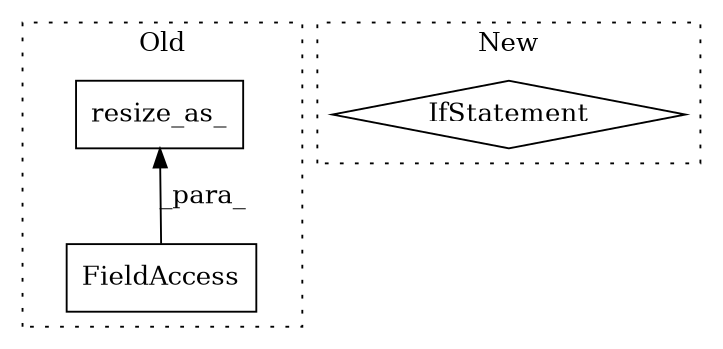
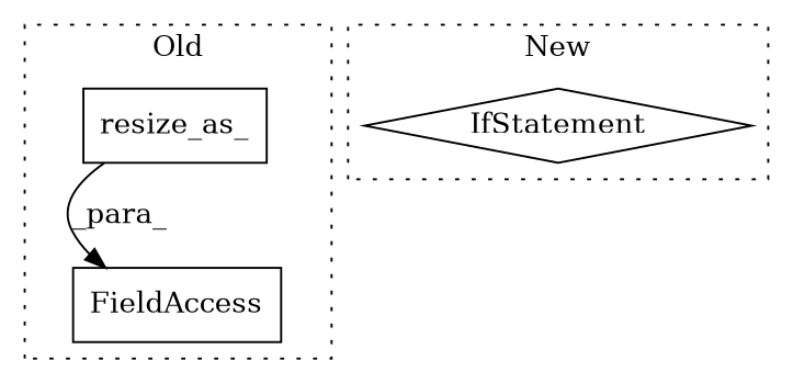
  digraph {
    node [shape=box]
    n1 [a=32 l="11,1" label=resize_as_ s="4015,4036"]
    n2 [a=22 l=10 label=FieldAccess s=4026]
    n3 [a=25 l="4,2" label=IfStatement s="2765,2791" shape=diamond]
    subgraph cluster_1 {
      label=Old
      style=dotted
      n1
      n2
    }
    subgraph cluster_2 {
      label=New
      style=dotted
      n3
    }
-   n2 -> n1 [label=_para_]
+   n1 -> n2 [label=_para_]
  }
